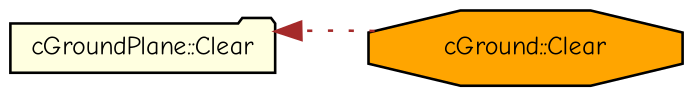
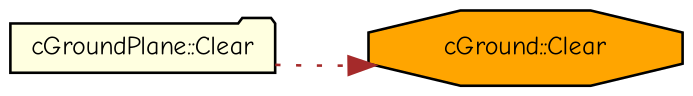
  digraph {
    rankdir=LR
    fontname="Comic Neue"
    node [color=black fontname="Comic Neue" fontsize=10 style=filled]
    n1 [fillcolor=lightyellow fontcolor=black height=0.2 label="cGroundPlane::Clear" shape=folder width=0.4]
    n2 [fillcolor=orange height=0.2 label="cGround::Clear" shape=octagon width=0.4]
-   n2 -> n1 [color=brown fontname="Comic Neue" fontsize=10 labelfontname=Helvetica labelfontsize=10 style=dotted]
+   n1 -> n2 [color=brown fontname="Comic Neue" fontsize=10 labelfontname=Helvetica labelfontsize=10 style=dotted]
  }
